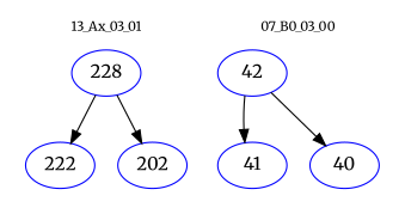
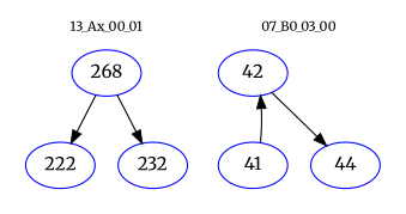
  digraph {
    fontname=Merriweather
    node [color=blue fontname=Merriweather]
    edge [color=black fontname=Merriweather]
-   n1 [label=228]
+   n1 [label=268]
    n2 [label=222]
-   n3 [label=202]
+   n3 [label=232]
    n4 [label=42]
    n5 [label=41]
-   n6 [label=40]
+   n6 [label=44]
    subgraph cluster_1 {
      color=white
      fontsize=10
-     label="13_Ax_03_01"
+     label="13_Ax_00_01"
      n1
      n2
      n3
    }
    subgraph cluster_2 {
      color=white
      fontsize=10
      label="07_B0_03_00"
      n4
      n5
      n6
    }
    n1 -> n2
    n1 -> n3
-   n4 -> n5
+   n5 -> n4
    n4 -> n6
  }
